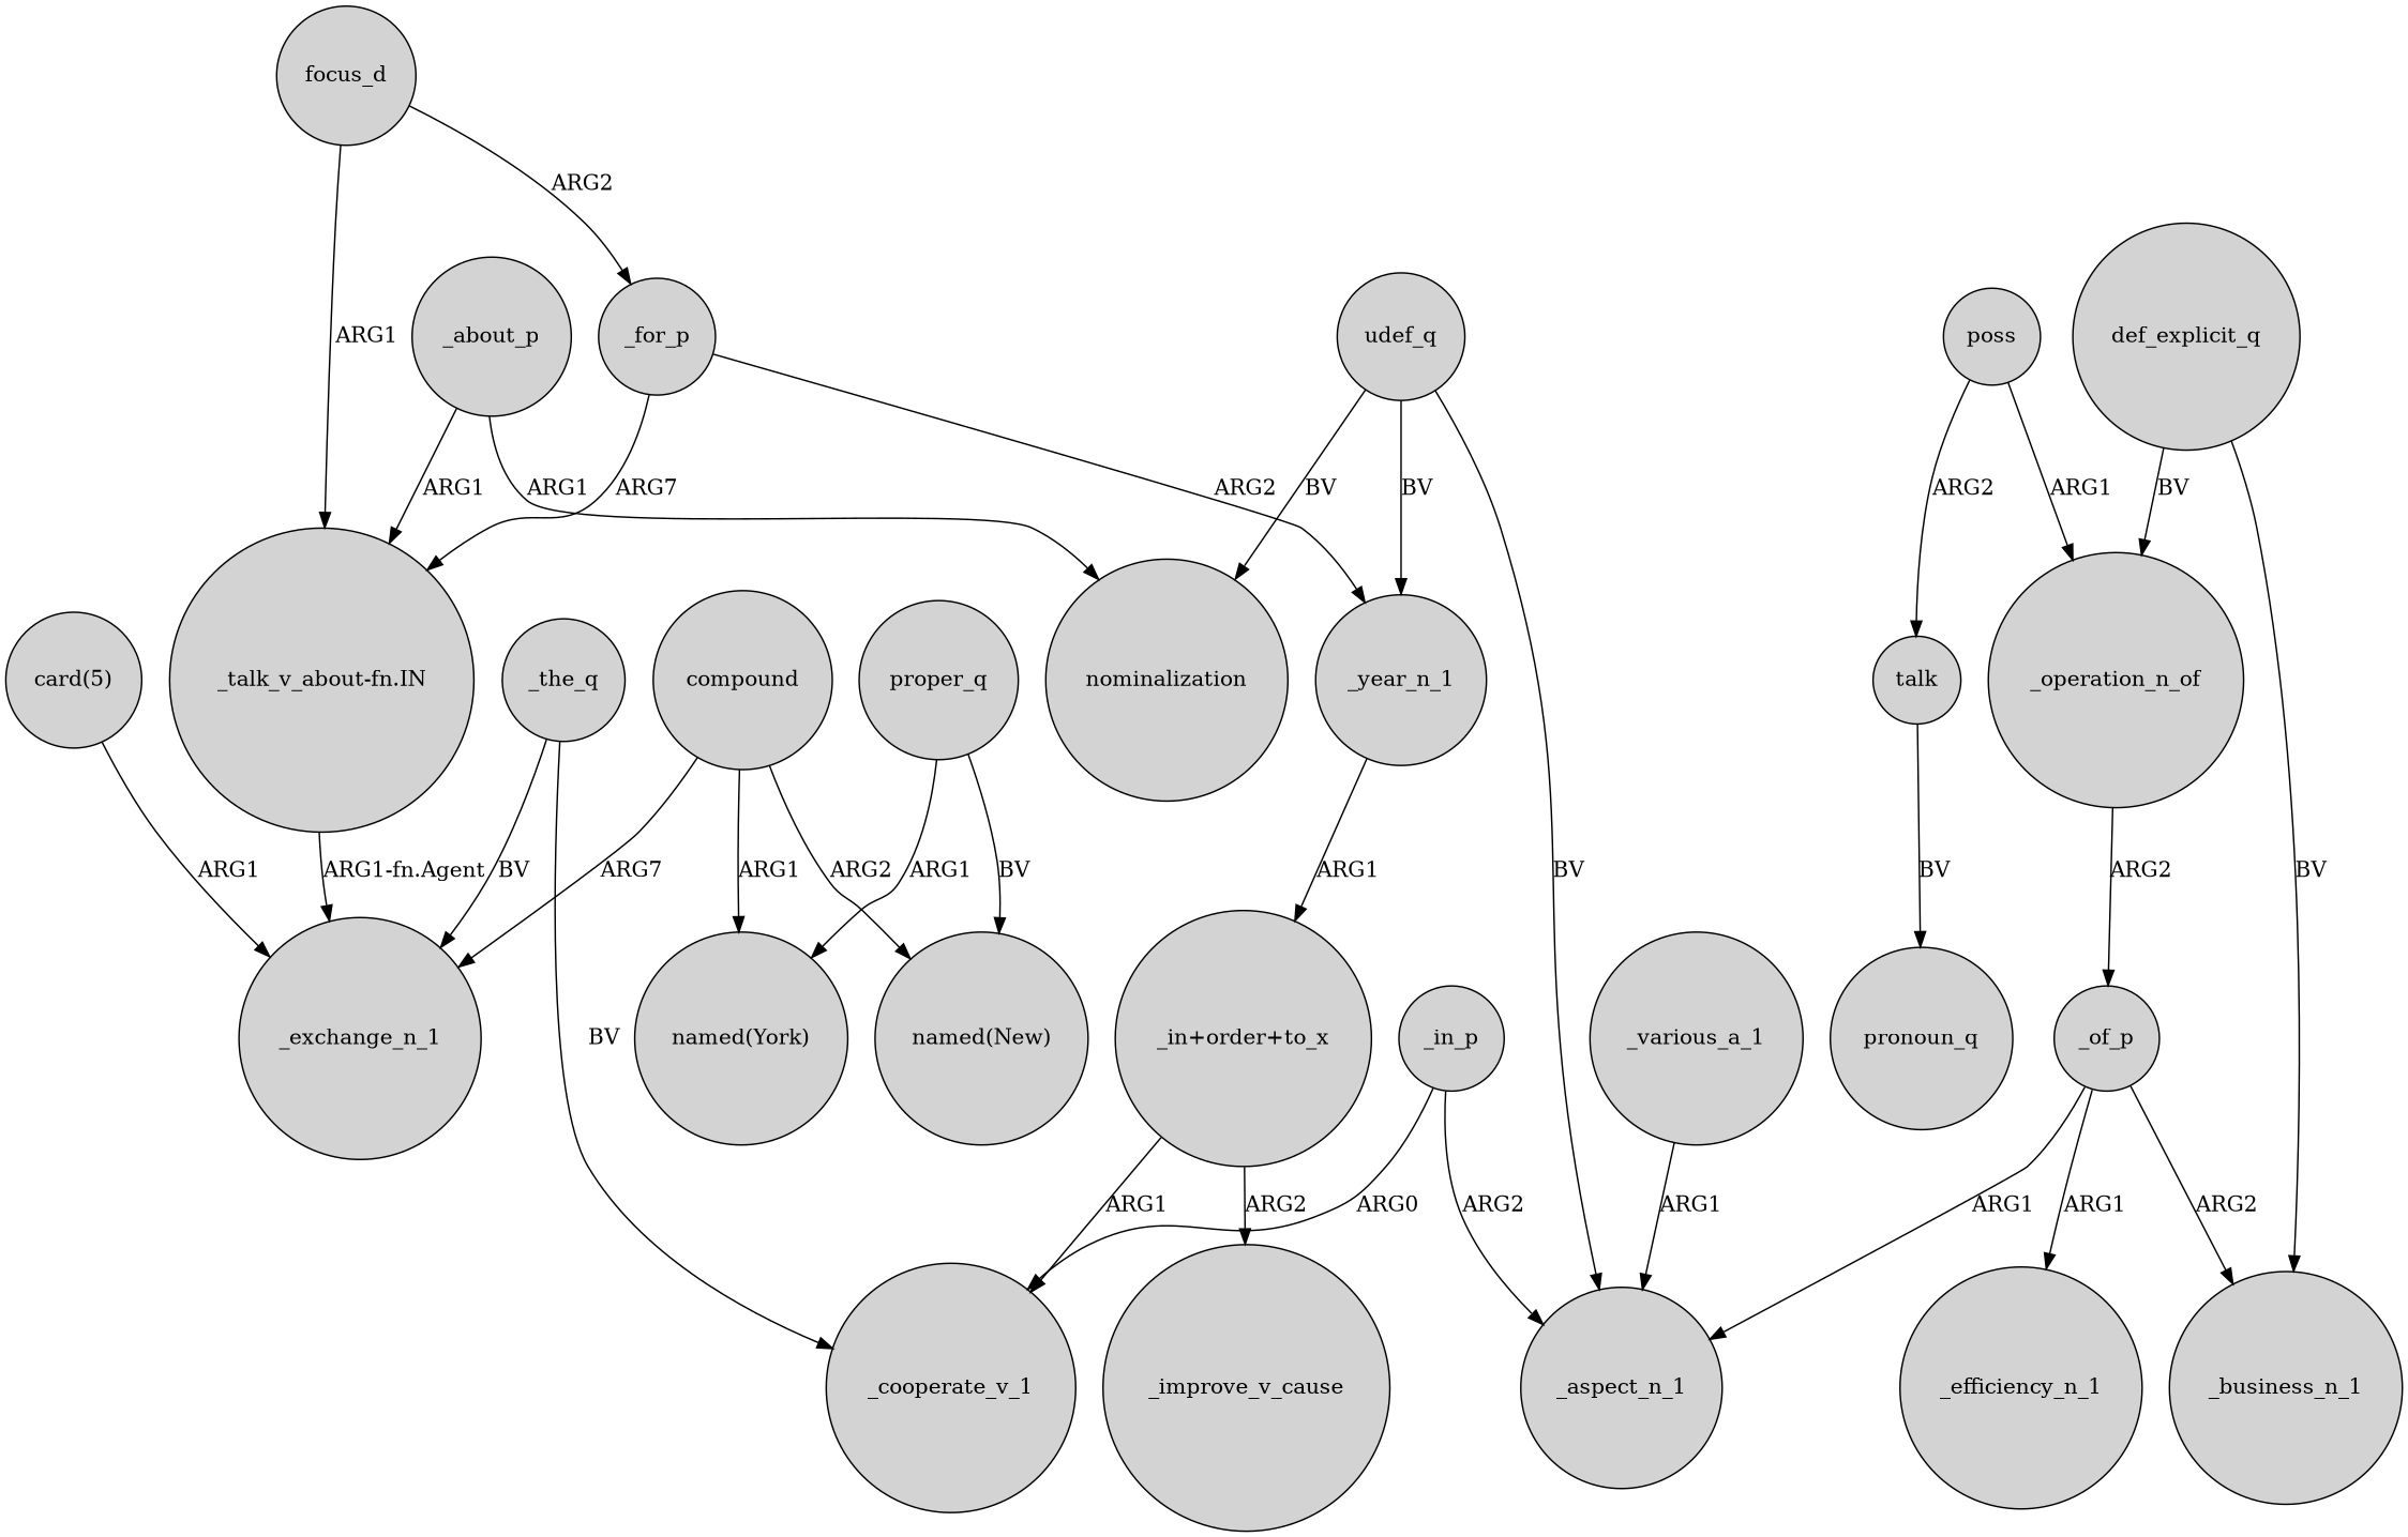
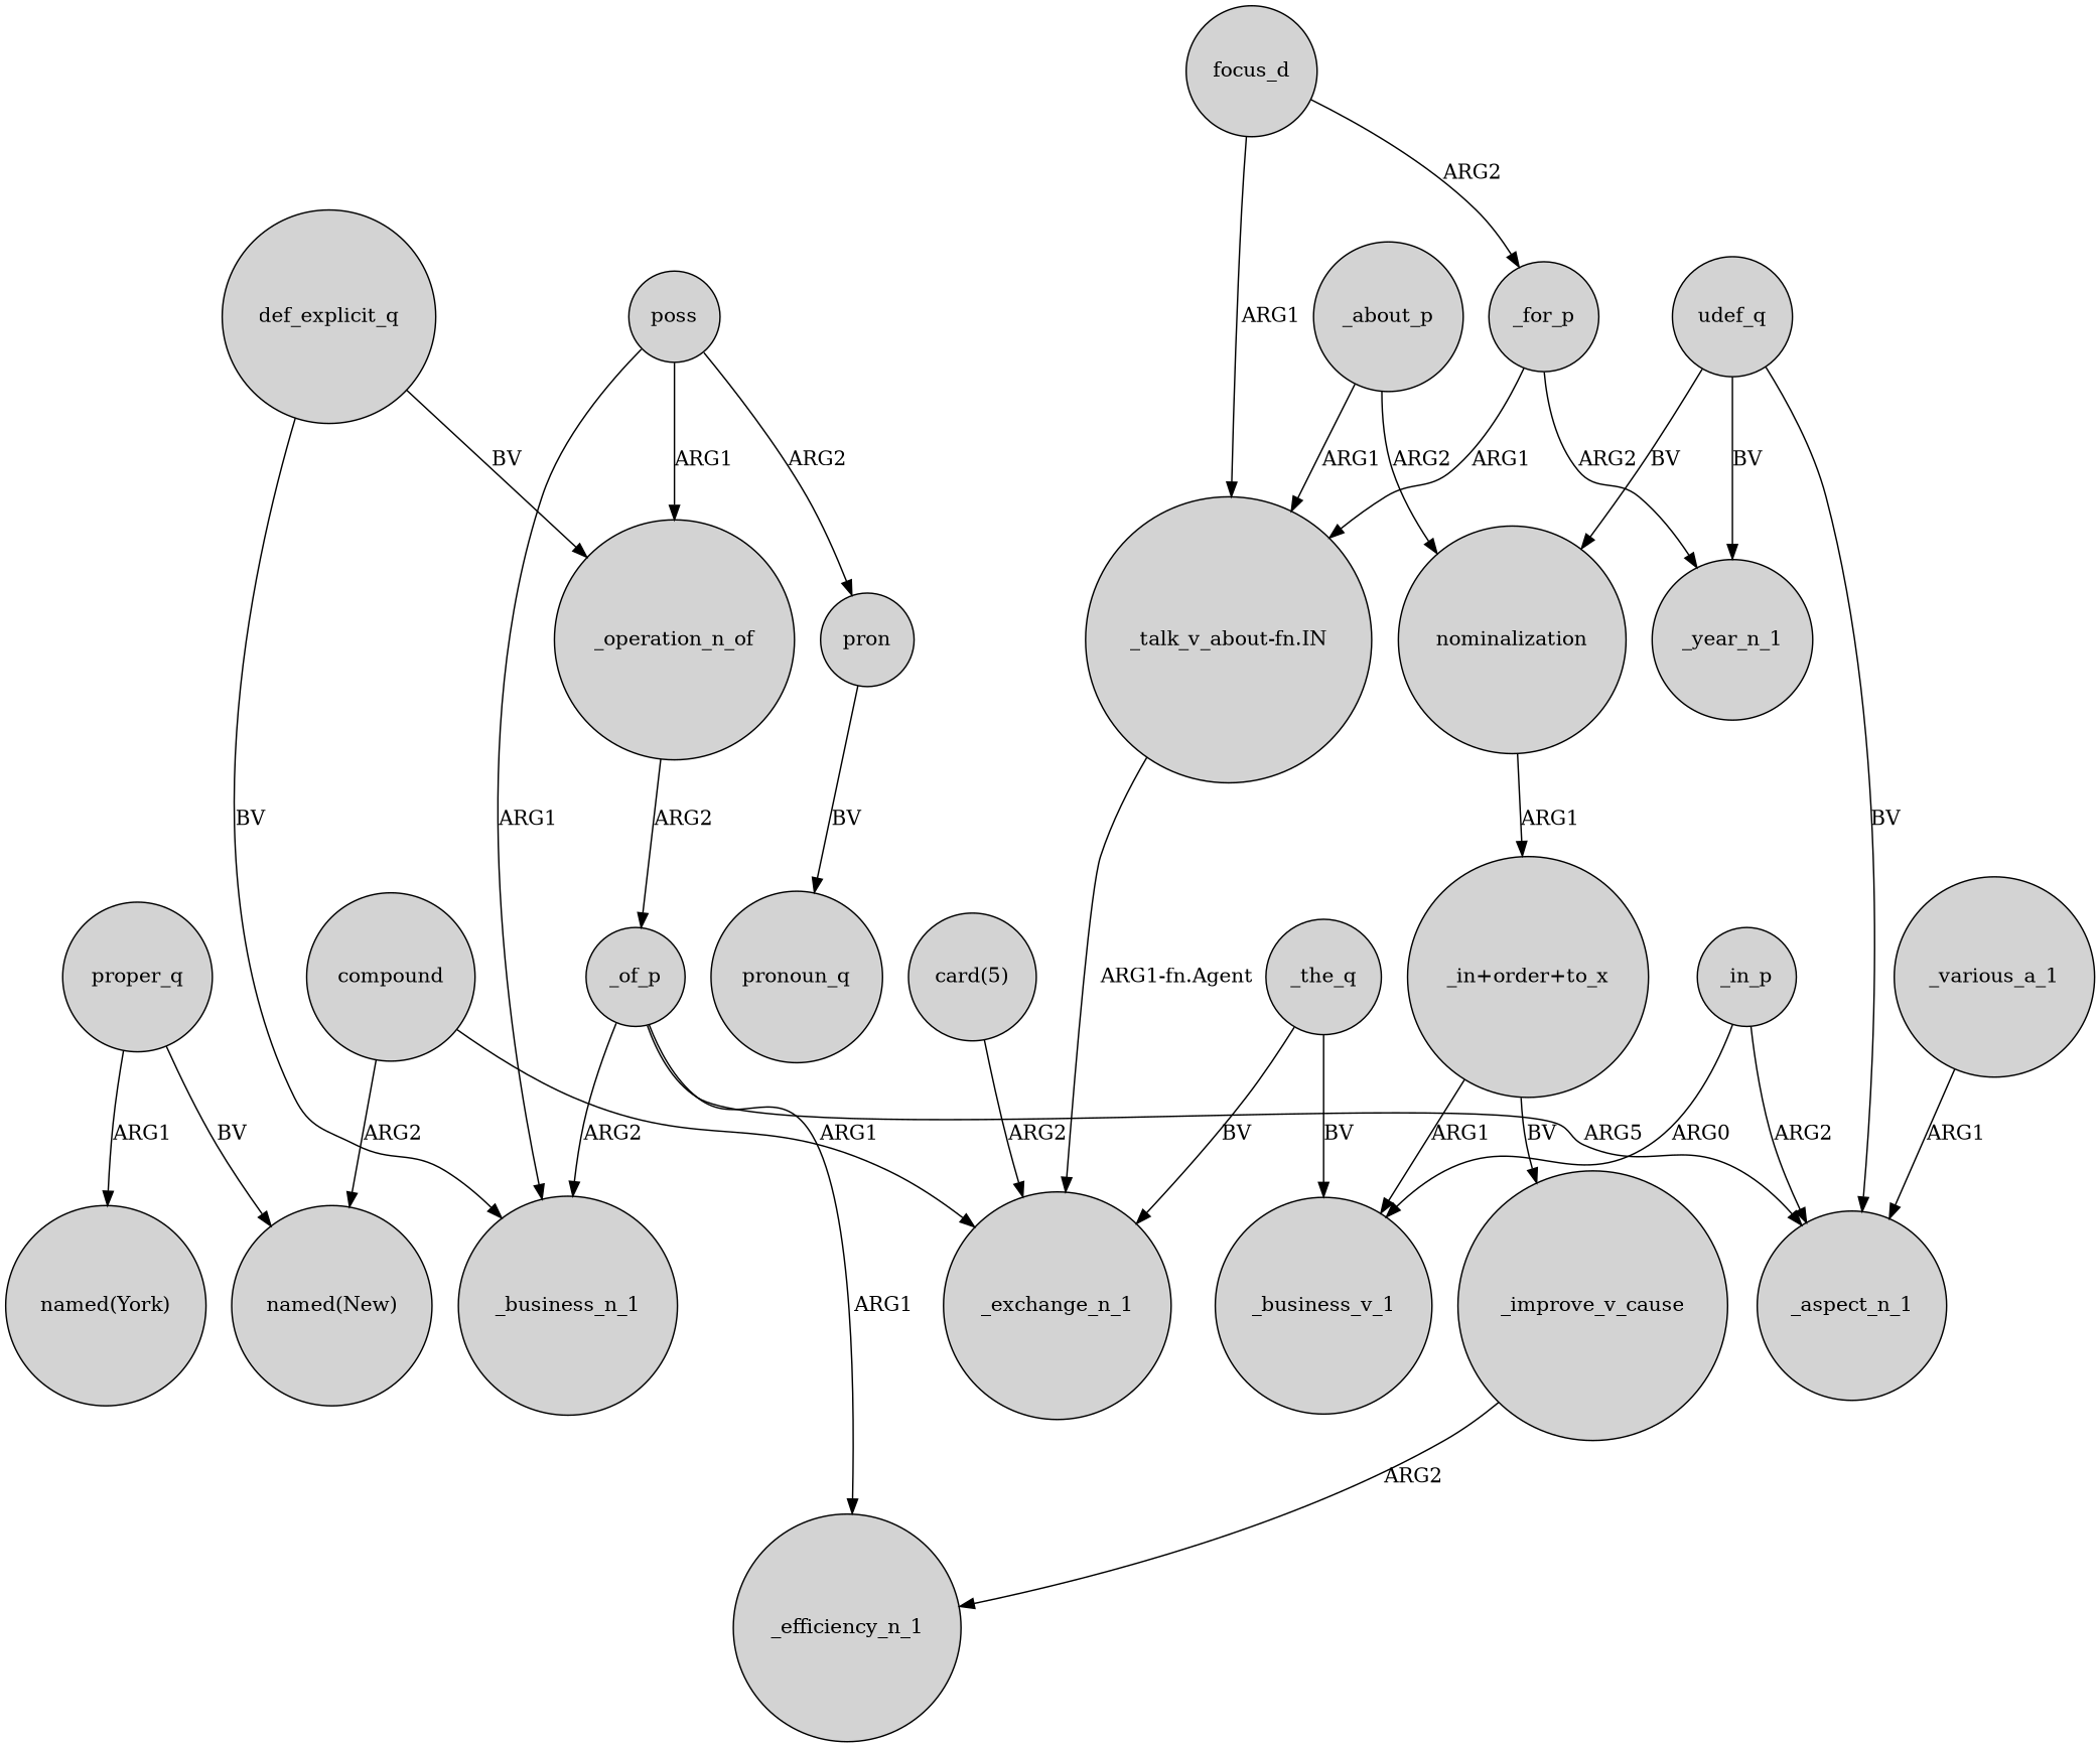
  digraph {
    node [shape=circle style=filled]
    _about_p
    "_talk_v_about-fn.IN"
    nominalization
    _exchange_n_1
    "_in+order+to_x"
    compound
    "named(New)"
    "named(York)"
    _for_p
    _year_n_1
    poss
-   pron [label=talk]
+   pron
    _operation_n_of
    _business_n_1
    pronoun_q
    _of_p
-   _cooperate_v_1
+   _cooperate_v_1 [label=_business_v_1]
    _improve_v_cause
    _efficiency_n_1
    _aspect_n_1
    proper_q
    _in_p
    udef_q
    _various_a_1
    focus_d
    def_explicit_q
    _the_q
    "card(5)"
    _about_p -> "_talk_v_about-fn.IN" [label=ARG1]
-   _about_p -> nominalization [label=ARG1]
+   _about_p -> nominalization [label=ARG2]
    "_talk_v_about-fn.IN" -> _exchange_n_1 [label="ARG1-fn.Agent"]
-   _year_n_1 -> "_in+order+to_x" [label=ARG1]
+   nominalization -> "_in+order+to_x" [label=ARG1]
    "_in+order+to_x" -> _cooperate_v_1 [label=ARG1]
-   "_in+order+to_x" -> _improve_v_cause [label=ARG2]
-   compound -> _exchange_n_1 [label=ARG7]
+   "_in+order+to_x" -> _improve_v_cause [label=BV]
+   compound -> _exchange_n_1 [label=ARG1]
    compound -> "named(New)" [label=ARG2]
-   compound -> "named(York)" [label=ARG1]
-   _for_p -> "_talk_v_about-fn.IN" [label=ARG7]
+   _for_p -> "_talk_v_about-fn.IN" [label=ARG1]
    _for_p -> _year_n_1 [label=ARG2]
    poss -> pron [label=ARG2]
    poss -> _operation_n_of [label=ARG1]
+   poss -> _business_n_1 [label=ARG1]
    pron -> pronoun_q [label=BV]
    _operation_n_of -> _of_p [label=ARG2]
    _of_p -> _business_n_1 [label=ARG2]
    _of_p -> _efficiency_n_1 [label=ARG1]
-   _of_p -> _aspect_n_1 [label=ARG1]
+   _of_p -> _aspect_n_1 [label=ARG5]
+   _improve_v_cause -> _efficiency_n_1 [label=ARG2]
    proper_q -> "named(New)" [label=BV]
    proper_q -> "named(York)" [label=ARG1]
    _in_p -> _cooperate_v_1 [label=ARG0]
    _in_p -> _aspect_n_1 [label=ARG2]
    udef_q -> nominalization [label=BV]
    udef_q -> _year_n_1 [label=BV]
    udef_q -> _aspect_n_1 [label=BV]
    _various_a_1 -> _aspect_n_1 [label=ARG1]
    focus_d -> "_talk_v_about-fn.IN" [label=ARG1]
    focus_d -> _for_p [label=ARG2]
    def_explicit_q -> _operation_n_of [label=BV]
    def_explicit_q -> _business_n_1 [label=BV]
    _the_q -> _exchange_n_1 [label=BV]
    _the_q -> _cooperate_v_1 [label=BV]
-   "card(5)" -> _exchange_n_1 [label=ARG1]
+   "card(5)" -> _exchange_n_1 [label=ARG2]
  }
